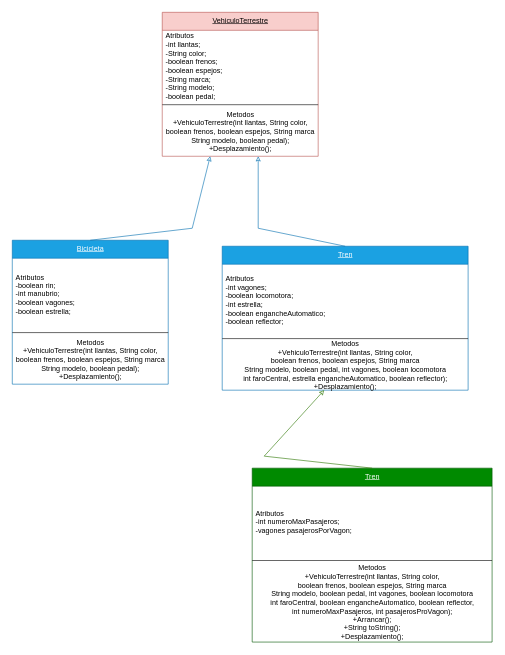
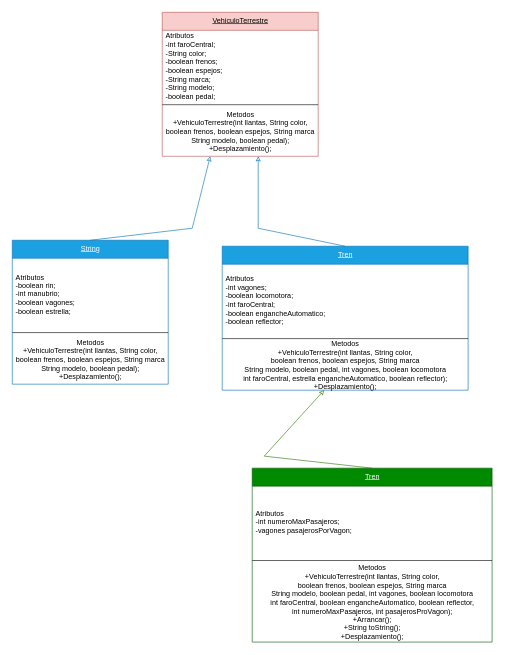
  <mxCell id="0" />
  <mxCell id="1" parent="0" />
- <mxCell id="2" value="Bicicleta" style="swimlane;fontStyle=4;align=center;verticalAlign=top;childLayout=stackLayout;horizontal=1;startSize=30;horizontalStack=0;resizeParent=1;resizeParentMax=0;resizeLast=0;collapsible=0;marginBottom=0;html=1;fillColor=#1ba1e2;strokeColor=#006EAF;fontColor=#ffffff;" vertex="1" parent="1"><mxGeometry x="20" y="400" width="260" height="240" as="geometry" /></mxCell>
+ <mxCell id="2" value="String" style="swimlane;fontStyle=4;align=center;verticalAlign=top;childLayout=stackLayout;horizontal=1;startSize=30;horizontalStack=0;resizeParent=1;resizeParentMax=0;resizeLast=0;collapsible=0;marginBottom=0;html=1;fillColor=#1ba1e2;strokeColor=#006EAF;fontColor=#ffffff;" vertex="1" parent="1"><mxGeometry x="20" y="400" width="260" height="240" as="geometry" /></mxCell>
  <mxCell id="3" value="&lt;div&gt;Atributos&lt;/div&gt;&lt;div&gt;-boolean rin;&lt;/div&gt;&lt;div&gt;-&lt;span style=&quot;white-space: pre&quot;&gt;&lt;/span&gt;int manubrio;&lt;/div&gt;&lt;div&gt;-boolean vagones;&lt;/div&gt;&lt;div&gt;-boolean estrella;&lt;/div&gt;" style="html=1;strokeColor=none;fillColor=none;align=left;verticalAlign=middle;spacingLeft=4;spacingRight=4;rotatable=0;points=[[0,0.5],[1,0.5]];resizeWidth=1;" vertex="1" parent="2"><mxGeometry y="30" width="260" height="120" as="geometry" /></mxCell>
  <mxCell id="4" value="" style="line;strokeWidth=1;fillColor=none;align=left;verticalAlign=middle;spacingTop=-1;spacingLeft=3;spacingRight=3;rotatable=0;labelPosition=right;points=[];portConstraint=eastwest;" vertex="1" parent="2"><mxGeometry y="150" width="260" height="8" as="geometry" /></mxCell>
  <mxCell id="5" value="&lt;div&gt;Metodos&lt;/div&gt;&lt;div&gt;+VehiculoTerrestre(int llantas, String color, &lt;br&gt;boolean frenos, boolean espejos, String marca&lt;br&gt;String modelo, boolean pedal);&lt;/div&gt;&lt;div&gt;+Desplazamiento();&lt;br&gt;&lt;/div&gt;" style="html=1;strokeColor=none;fillColor=none;align=center;verticalAlign=middle;spacingLeft=4;spacingRight=4;rotatable=0;points=[[0,0.5],[1,0.5]];resizeWidth=1;" vertex="1" parent="2"><mxGeometry y="158" width="260" height="82" as="geometry" /></mxCell>
  <mxCell id="6" value="VehiculoTerrestre" style="swimlane;fontStyle=4;align=center;verticalAlign=top;childLayout=stackLayout;horizontal=1;startSize=30;horizontalStack=0;resizeParent=1;resizeParentMax=0;resizeLast=0;collapsible=0;marginBottom=0;html=1;fillColor=#f8cecc;strokeColor=#b85450;" vertex="1" parent="1"><mxGeometry x="270" y="20" width="260" height="240" as="geometry" /></mxCell>
- <mxCell id="7" value="&lt;div&gt;Atributos&lt;/div&gt;&lt;div&gt;-int llantas;&lt;/div&gt;&lt;div&gt;-&lt;span style=&quot;white-space: pre&quot;&gt;&lt;/span&gt;String color;&lt;/div&gt;&lt;div&gt;-boolean frenos;&lt;/div&gt;&lt;div&gt;-boolean espejos;&lt;/div&gt;&lt;div&gt;-String marca;&lt;/div&gt;&lt;div&gt;-String modelo;&lt;/div&gt;&lt;div&gt;-boolean pedal;&lt;br&gt;&lt;/div&gt;" style="html=1;strokeColor=none;fillColor=none;align=left;verticalAlign=middle;spacingLeft=4;spacingRight=4;rotatable=0;points=[[0,0.5],[1,0.5]];resizeWidth=1;" vertex="1" parent="6"><mxGeometry y="30" width="260" height="120" as="geometry" /></mxCell>
+ <mxCell id="7" value="&lt;div&gt;Atributos&lt;/div&gt;&lt;div&gt;-int faroCentral;&lt;/div&gt;&lt;div&gt;-&lt;span style=&quot;white-space: pre&quot;&gt;&lt;/span&gt;String color;&lt;/div&gt;&lt;div&gt;-boolean frenos;&lt;/div&gt;&lt;div&gt;-boolean espejos;&lt;/div&gt;&lt;div&gt;-String marca;&lt;/div&gt;&lt;div&gt;-String modelo;&lt;/div&gt;&lt;div&gt;-boolean pedal;&lt;br&gt;&lt;/div&gt;" style="html=1;strokeColor=none;fillColor=none;align=left;verticalAlign=middle;spacingLeft=4;spacingRight=4;rotatable=0;points=[[0,0.5],[1,0.5]];resizeWidth=1;" vertex="1" parent="6"><mxGeometry y="30" width="260" height="120" as="geometry" /></mxCell>
  <mxCell id="8" value="" style="line;strokeWidth=1;fillColor=none;align=left;verticalAlign=middle;spacingTop=-1;spacingLeft=3;spacingRight=3;rotatable=0;labelPosition=right;points=[];portConstraint=eastwest;" vertex="1" parent="6"><mxGeometry y="150" width="260" height="8" as="geometry" /></mxCell>
  <mxCell id="9" value="&lt;div&gt;Metodos&lt;/div&gt;&lt;div&gt;+VehiculoTerrestre(int llantas, String color, &lt;br&gt;boolean frenos, boolean espejos, String marca&lt;br&gt;String modelo, boolean pedal);&lt;/div&gt;&lt;div&gt;+Desplazamiento();&lt;br&gt;&lt;/div&gt;" style="html=1;strokeColor=none;fillColor=none;align=center;verticalAlign=middle;spacingLeft=4;spacingRight=4;rotatable=0;points=[[0,0.5],[1,0.5]];resizeWidth=1;" vertex="1" parent="6"><mxGeometry y="158" width="260" height="82" as="geometry" /></mxCell>
  <mxCell id="10" value="Tren" style="swimlane;fontStyle=4;align=center;verticalAlign=top;childLayout=stackLayout;horizontal=1;startSize=30;horizontalStack=0;resizeParent=1;resizeParentMax=0;resizeLast=0;collapsible=0;marginBottom=0;html=1;fillColor=#1ba1e2;strokeColor=#006EAF;fontColor=#ffffff;" vertex="1" parent="1"><mxGeometry x="370" y="410" width="410" height="240" as="geometry" /></mxCell>
- <mxCell id="11" value="&lt;div&gt;Atributos&lt;/div&gt;&lt;div&gt;-int vagones;&lt;/div&gt;&lt;div&gt;-&lt;span style=&quot;white-space: pre&quot;&gt;&lt;/span&gt;boolean locomotora;&lt;/div&gt;&lt;div&gt;-int estrella;&lt;/div&gt;&lt;div&gt;-boolean engancheAutomatico;&lt;/div&gt;&lt;div&gt;-boolean reflector;&lt;/div&gt;" style="html=1;strokeColor=none;fillColor=none;align=left;verticalAlign=middle;spacingLeft=4;spacingRight=4;rotatable=0;points=[[0,0.5],[1,0.5]];resizeWidth=1;" vertex="1" parent="10"><mxGeometry y="30" width="410" height="120" as="geometry" /></mxCell>
+ <mxCell id="11" value="&lt;div&gt;Atributos&lt;/div&gt;&lt;div&gt;-int vagones;&lt;/div&gt;&lt;div&gt;-&lt;span style=&quot;white-space: pre&quot;&gt;&lt;/span&gt;boolean locomotora;&lt;/div&gt;&lt;div&gt;-int faroCentral;&lt;/div&gt;&lt;div&gt;-boolean engancheAutomatico;&lt;/div&gt;&lt;div&gt;-boolean reflector;&lt;/div&gt;" style="html=1;strokeColor=none;fillColor=none;align=left;verticalAlign=middle;spacingLeft=4;spacingRight=4;rotatable=0;points=[[0,0.5],[1,0.5]];resizeWidth=1;" vertex="1" parent="10"><mxGeometry y="30" width="410" height="120" as="geometry" /></mxCell>
  <mxCell id="12" value="" style="line;strokeWidth=1;fillColor=none;align=left;verticalAlign=middle;spacingTop=-1;spacingLeft=3;spacingRight=3;rotatable=0;labelPosition=right;points=[];portConstraint=eastwest;" vertex="1" parent="10"><mxGeometry y="150" width="410" height="8" as="geometry" /></mxCell>
  <mxCell id="13" value="&lt;div&gt;Metodos&lt;/div&gt;&lt;div&gt;+VehiculoTerrestre(int llantas, String color, &lt;br&gt;boolean frenos, boolean espejos, String marca&lt;br&gt;String modelo, boolean pedal, int vagones, boolean locomotora&lt;br&gt;int faroCentral, estrella engancheAutomatico, boolean reflector);&lt;/div&gt;&lt;div&gt;+Desplazamiento();&lt;br&gt;&lt;/div&gt;" style="html=1;strokeColor=none;fillColor=none;align=center;verticalAlign=middle;spacingLeft=4;spacingRight=4;rotatable=0;points=[[0,0.5],[1,0.5]];resizeWidth=1;" vertex="1" parent="10"><mxGeometry y="158" width="410" height="82" as="geometry" /></mxCell>
  <mxCell id="14" value="Tren" style="swimlane;fontStyle=4;align=center;verticalAlign=top;childLayout=stackLayout;horizontal=1;startSize=30;horizontalStack=0;resizeParent=1;resizeParentMax=0;resizeLast=0;collapsible=0;marginBottom=0;html=1;fillColor=#008a00;strokeColor=#005700;fontColor=#ffffff;" vertex="1" parent="1"><mxGeometry x="420" y="780" width="400" height="290" as="geometry" /></mxCell>
  <mxCell id="15" value="&lt;div&gt;Atributos&lt;/div&gt;&lt;div&gt;-int numeroMaxPasajeros;&lt;/div&gt;&lt;div&gt;-vagones pasajerosPorVagon;&lt;/div&gt;" style="html=1;strokeColor=none;fillColor=none;align=left;verticalAlign=middle;spacingLeft=4;spacingRight=4;rotatable=0;points=[[0,0.5],[1,0.5]];resizeWidth=1;" vertex="1" parent="14"><mxGeometry y="30" width="400" height="120" as="geometry" /></mxCell>
  <mxCell id="16" value="" style="line;strokeWidth=1;fillColor=none;align=left;verticalAlign=middle;spacingTop=-1;spacingLeft=3;spacingRight=3;rotatable=0;labelPosition=right;points=[];portConstraint=eastwest;" vertex="1" parent="14"><mxGeometry y="150" width="400" height="8" as="geometry" /></mxCell>
  <mxCell id="17" value="&lt;div&gt;Metodos&lt;/div&gt;&lt;div&gt;+VehiculoTerrestre(int llantas, String color, &lt;br&gt;boolean frenos, boolean espejos, String marca&lt;br&gt;String modelo, boolean pedal, int vagones, boolean locomotora&lt;br&gt;int faroCentral, boolean engancheAutomatico, boolean reflector,&lt;br&gt;int numeroMaxPasajeros, int pasajerosProVagon);&lt;/div&gt;&lt;div&gt;+Arrancar();&lt;/div&gt;&lt;div&gt;+String toString();&lt;/div&gt;&lt;div&gt;+Desplazamiento();&lt;br&gt;&lt;/div&gt;" style="html=1;strokeColor=none;fillColor=none;align=center;verticalAlign=middle;spacingLeft=4;spacingRight=4;rotatable=0;points=[[0,0.5],[1,0.5]];resizeWidth=1;" vertex="1" parent="14"><mxGeometry y="158" width="400" height="132" as="geometry" /></mxCell>
  <mxCell id="18" value="" style="endArrow=classic;html=1;rounded=0;exitX=0.5;exitY=0;exitDx=0;exitDy=0;strokeColor=#006EAF;endFill=0;strokeWidth=1;startSize=35;fillColor=#1ba1e2;" edge="1" parent="1" source="10"><mxGeometry width="50" height="50" relative="1" as="geometry"><mxPoint x="330" y="300" as="sourcePoint" /><mxPoint x="430" y="260" as="targetPoint" /><Array as="points"><mxPoint x="430" y="380" /></Array></mxGeometry></mxCell>
  <mxCell id="19" value="" style="endArrow=classic;html=1;rounded=0;exitX=0.5;exitY=0;exitDx=0;exitDy=0;strokeColor=#006EAF;endFill=0;strokeWidth=1;startSize=35;fillColor=#1ba1e2;" edge="1" parent="1" source="2"><mxGeometry width="50" height="50" relative="1" as="geometry"><mxPoint x="615" y="420" as="sourcePoint" /><mxPoint x="350" y="260" as="targetPoint" /><Array as="points"><mxPoint x="320" y="380" /></Array></mxGeometry></mxCell>
  <mxCell id="20" value="" style="endArrow=classic;html=1;rounded=0;exitX=0.5;exitY=0;exitDx=0;exitDy=0;strokeColor=#2D7600;endFill=0;strokeWidth=1;startSize=35;fillColor=#60a917;" edge="1" parent="1" source="14"><mxGeometry width="50" height="50" relative="1" as="geometry"><mxPoint x="465" y="720" as="sourcePoint" /><mxPoint x="540" y="650" as="targetPoint" /><Array as="points"><mxPoint x="440" y="760" /></Array></mxGeometry></mxCell>
